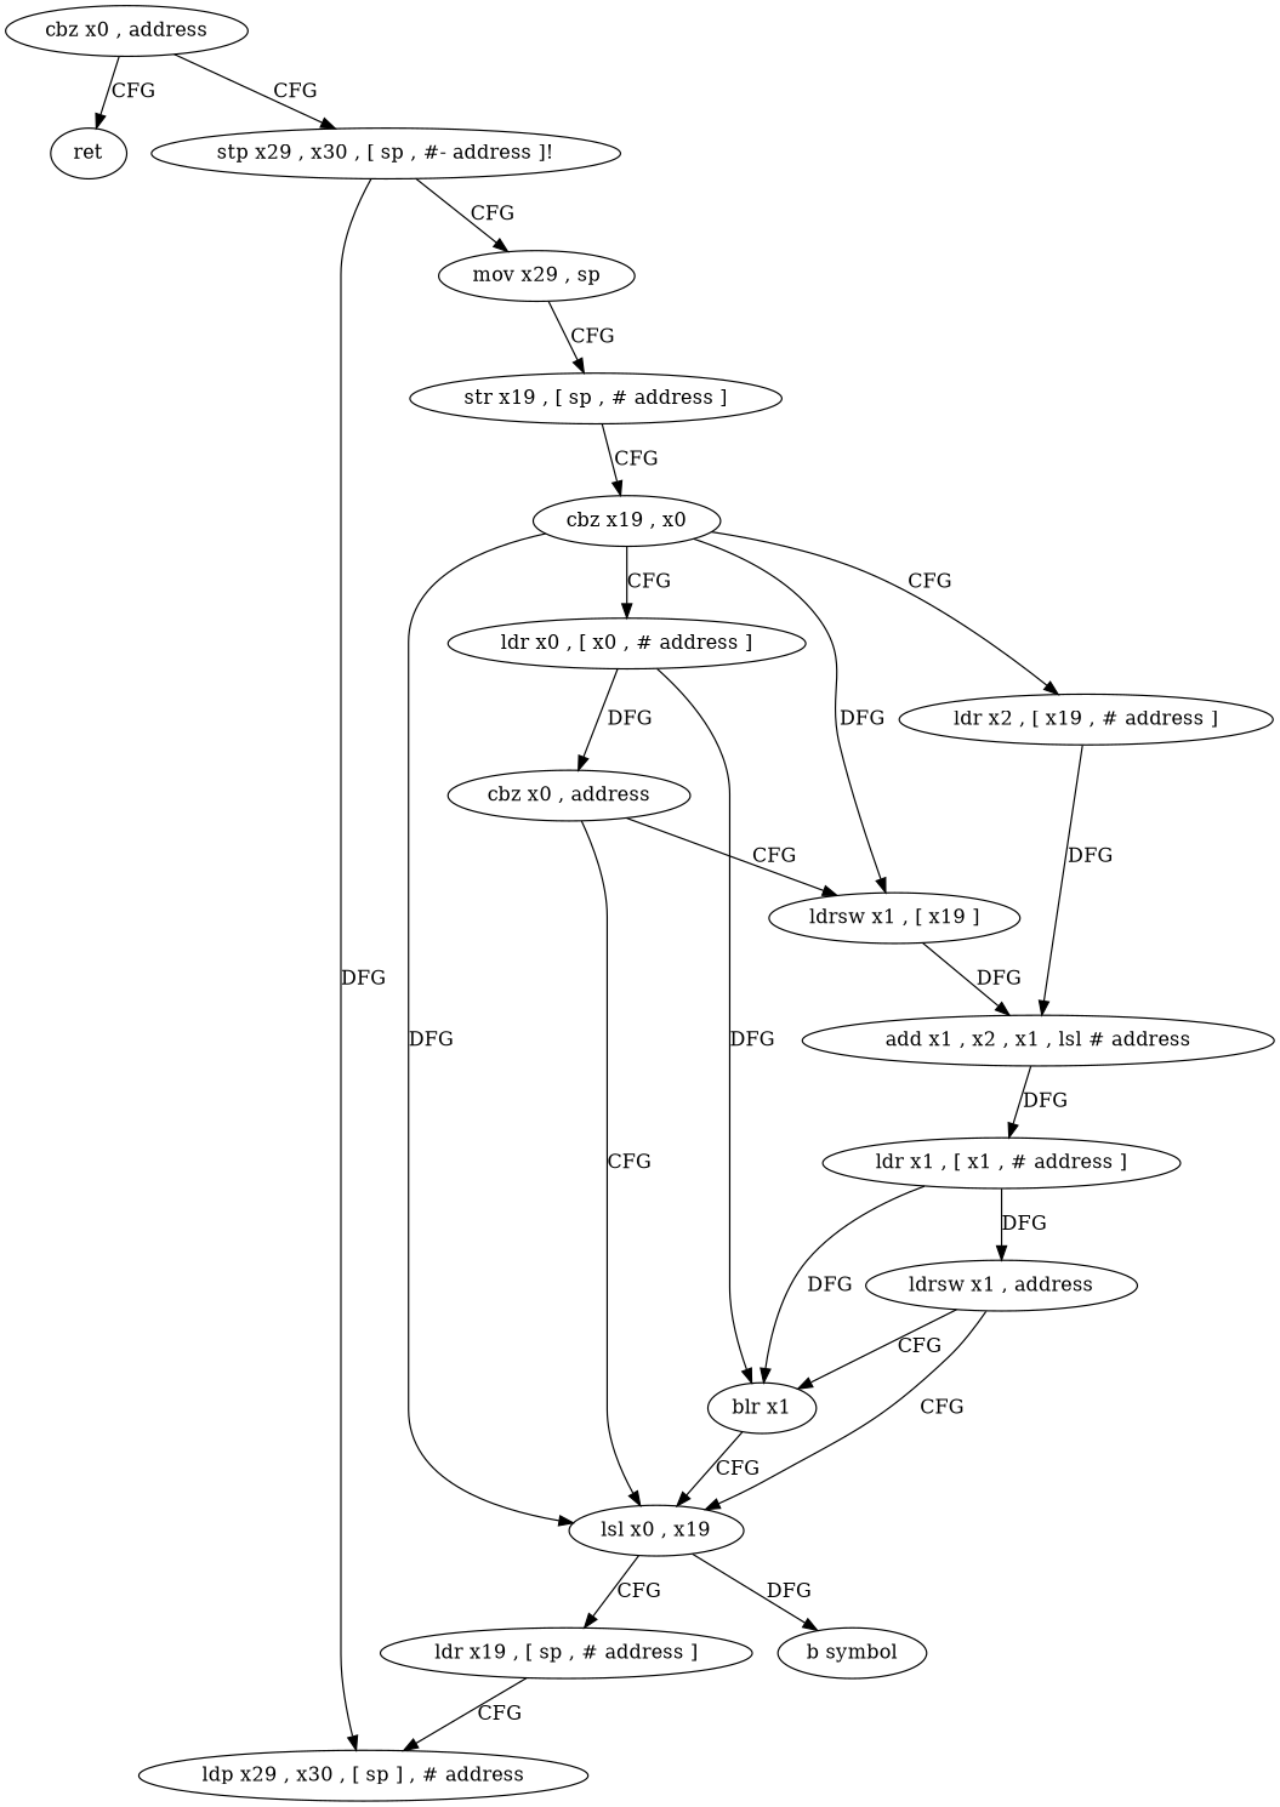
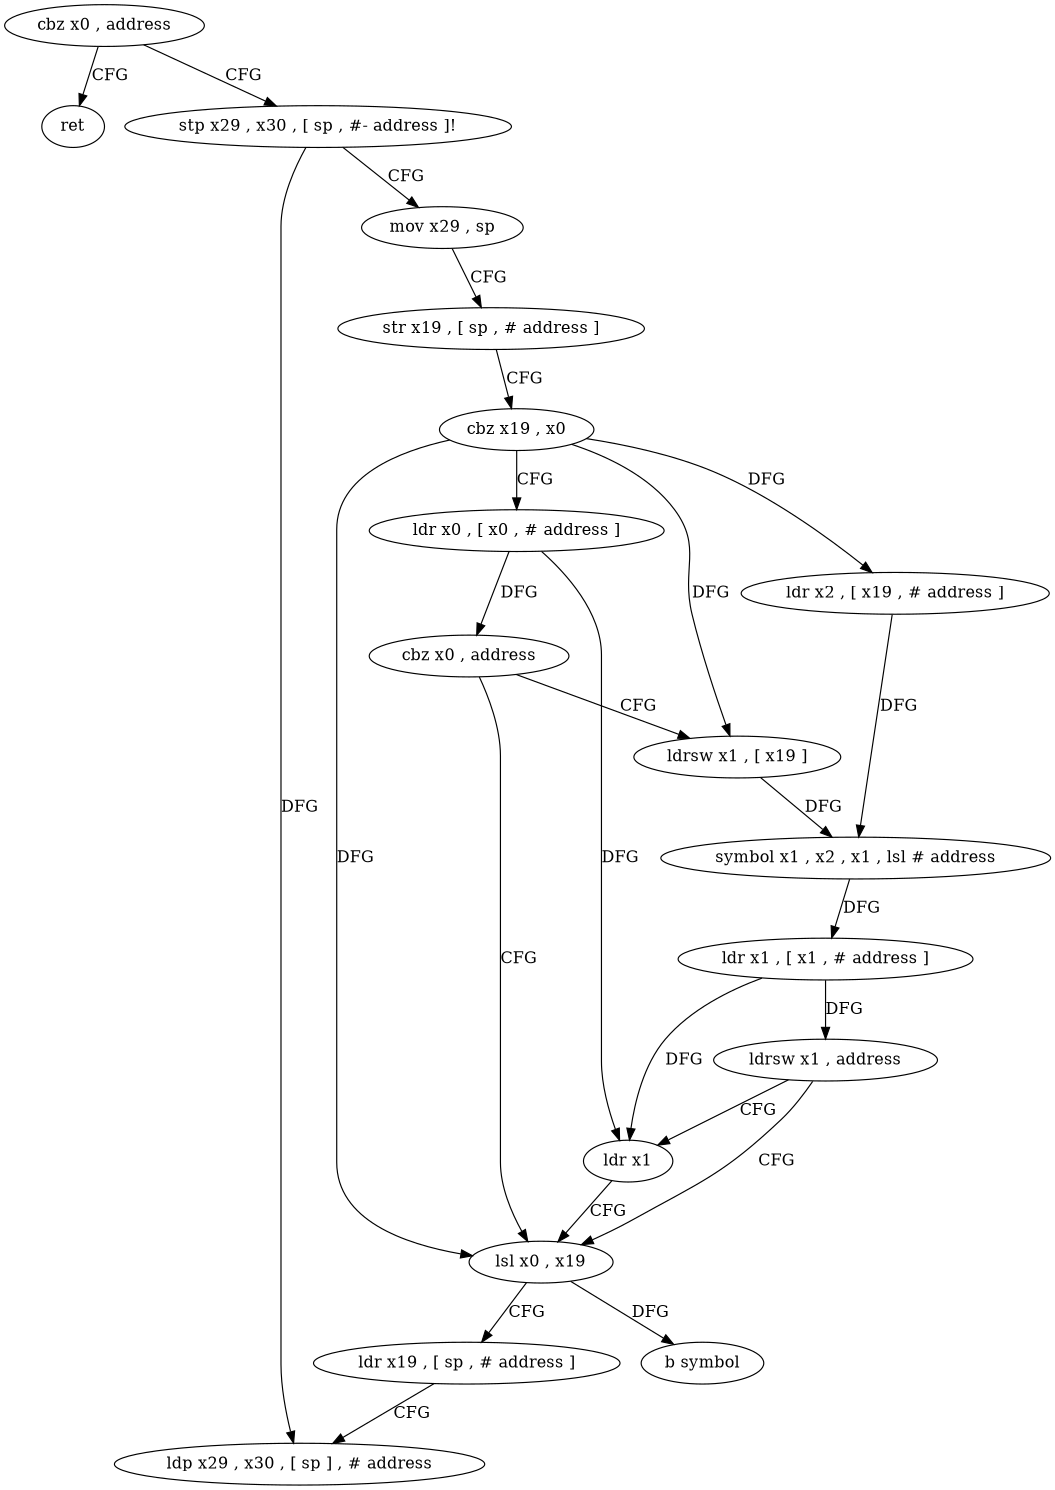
  digraph {
    n1 [label="cbz x0 , address"]
    n2 [label=ret]
    n3 [label="stp x29 , x30 , [ sp , #- address ]!"]
    n4 [label="mov x29 , sp"]
    n5 [label="ldp x29 , x30 , [ sp ] , # address"]
    n6 [label="str x19 , [ sp , # address ]"]
    n7 [label="cbz x19 , x0"]
    n8 [label="ldr x0 , [ x0 , # address ]"]
    n9 [label="lsl x0 , x19"]
    n10 [label="ldrsw x1 , [ x19 ]"]
    n11 [label="ldr x2 , [ x19 , # address ]"]
    n12 [label="cbz x0 , address"]
-   n13 [label="blr x1"]
+   n13 [label="ldr x1"]
    n14 [label="ldr x19 , [ sp , # address ]"]
    n15 [label="b symbol"]
-   n16 [label="add x1 , x2 , x1 , lsl # address"]
+   n16 [label="symbol x1 , x2 , x1 , lsl # address"]
    n17 [label="ldr x1 , [ x1 , # address ]"]
    n18 [label="ldrsw x1 , address"]
    n1 -> n2 [label=CFG]
    n1 -> n3 [label=CFG]
    n3 -> n4 [label=CFG]
    n3 -> n5 [label=DFG]
    n4 -> n6 [label=CFG]
    n6 -> n7 [label=CFG]
    n7 -> n8 [label=CFG]
    n7 -> n9 [label=DFG]
    n7 -> n10 [label=DFG]
-   n7 -> n11 [label=CFG]
+   n7 -> n11 [label=DFG]
    n8 -> n12 [label=DFG]
    n8 -> n13 [label=DFG]
    n9 -> n14 [label=CFG]
    n9 -> n15 [label=DFG]
    n10 -> n16 [label=DFG]
    n11 -> n16 [label=DFG]
    n12 -> n9 [label=CFG]
    n12 -> n10 [label=CFG]
    n13 -> n9 [label=CFG]
    n14 -> n5 [label=CFG]
    n16 -> n17 [label=DFG]
    n17 -> n13 [label=DFG]
    n17 -> n18 [label=DFG]
    n18 -> n9 [label=CFG]
    n18 -> n13 [label=CFG]
  }
